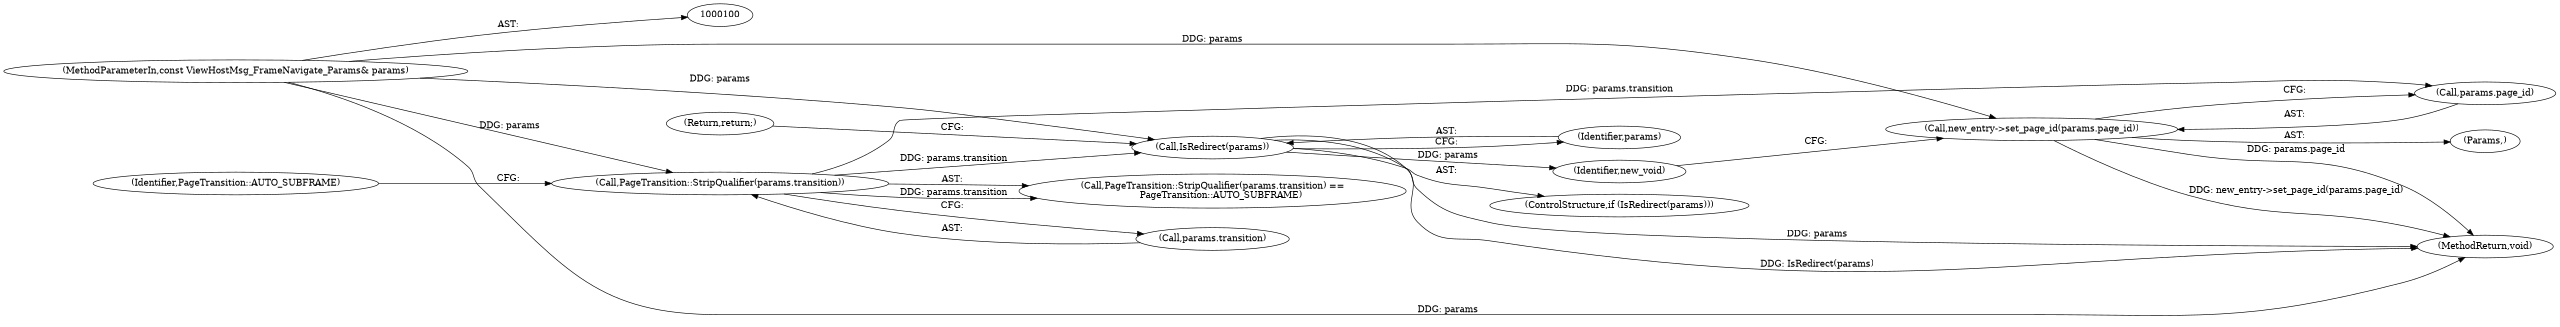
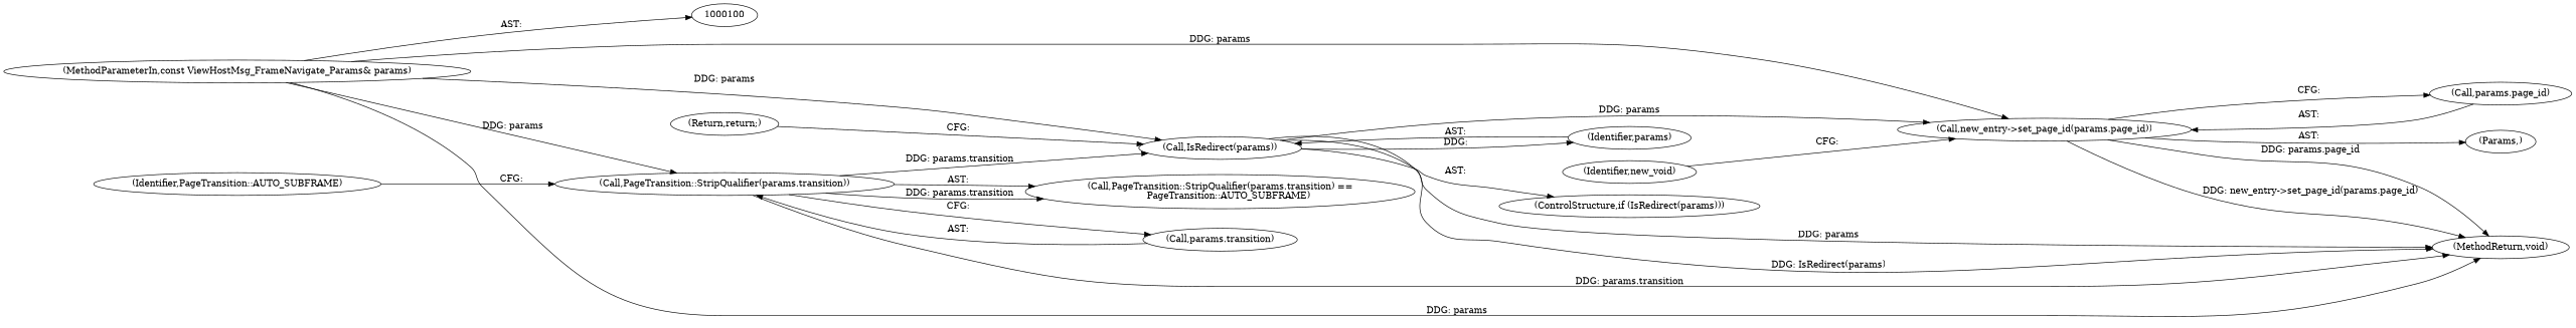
  digraph {
    rankdir=LR
    n1 [label="(Call,IsRedirect(params))"]
    n2 [label="(Call,new_entry->set_page_id(params.page_id))"]
    n3 [label="(MethodReturn,void)"]
    n4 [label="(ControlStructure,if (IsRedirect(params)))"]
    n5 [label="(Identifier,params)"]
    n6 [label="(Call,params.page_id)"]
    n7 [label="(Params,)"]
    n8 [label="(Call,PageTransition::StripQualifier(params.transition))"]
    n9 [label="(Call,PageTransition::StripQualifier(params.transition) ==\n      PageTransition::AUTO_SUBFRAME)"]
    n10 [label="(Call,params.transition)"]
    n11 [label="(MethodParameterIn,const ViewHostMsg_FrameNavigate_Params& params)"]
    1000100
    n13 [label="(Identifier,PageTransition::AUTO_SUBFRAME)"]
    n14 [label="(Return,return;)"]
    n15 [label="(Identifier,new_void)"]
-   n1 -> n15 [label="DDG: params"]
+   n1 -> n2 [label="DDG: params"]
    n1 -> n3 [label="DDG: params"]
    n1 -> n3 [label="DDG: IsRedirect(params)"]
    n1 -> n4 [label="AST: "]
-   n1 -> n5 [label="CFG: "]
+   n1 -> n5 [label="DDG: "]
    n2 -> n3 [label="DDG: new_entry->set_page_id(params.page_id)"]
    n2 -> n3 [label="DDG: params.page_id"]
    n2 -> n6 [label="CFG: "]
    n2 -> n7 [label="AST: "]
    n5 -> n1 [label="AST: "]
    n6 -> n2 [label="AST: "]
    n8 -> n1 [label="DDG: params.transition"]
-   n8 -> n6 [label="DDG: params.transition"]
+   n8 -> n3 [label="DDG: params.transition"]
    n8 -> n9 [label="AST: "]
    n8 -> n9 [label="DDG: params.transition"]
    n8 -> n10 [label="CFG: "]
    n10 -> n8 [label="AST: "]
    n11 -> n1 [label="DDG: params"]
    n11 -> n2 [label="DDG: params"]
    n11 -> n3 [label="DDG: params"]
    n11 -> n8 [label="DDG: params"]
    n11 -> 1000100 [label="AST: "]
    n13 -> n8 [label="CFG: "]
    n14 -> n1 [label="CFG: "]
    n15 -> n2 [label="CFG: "]
  }
